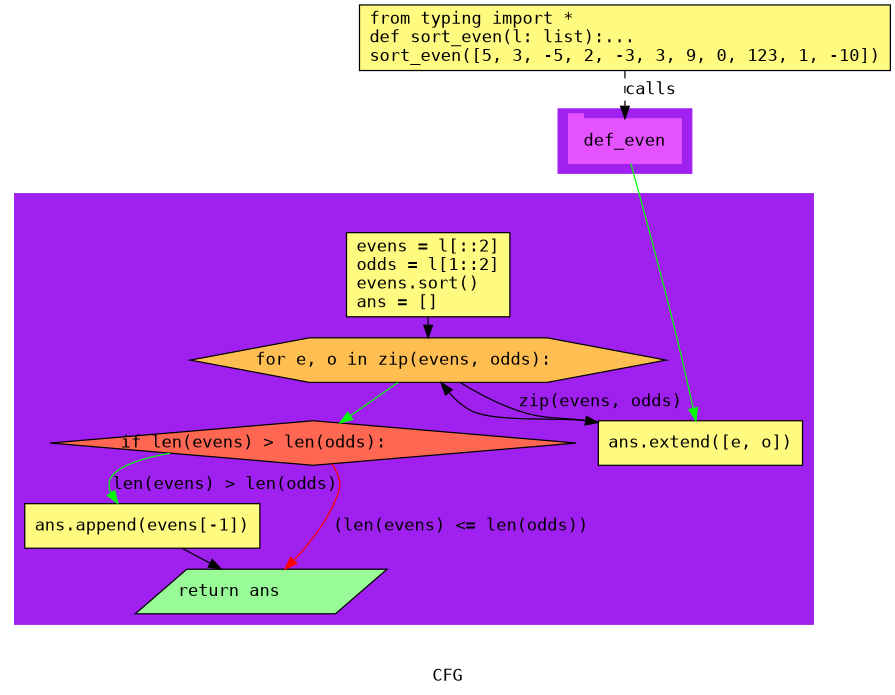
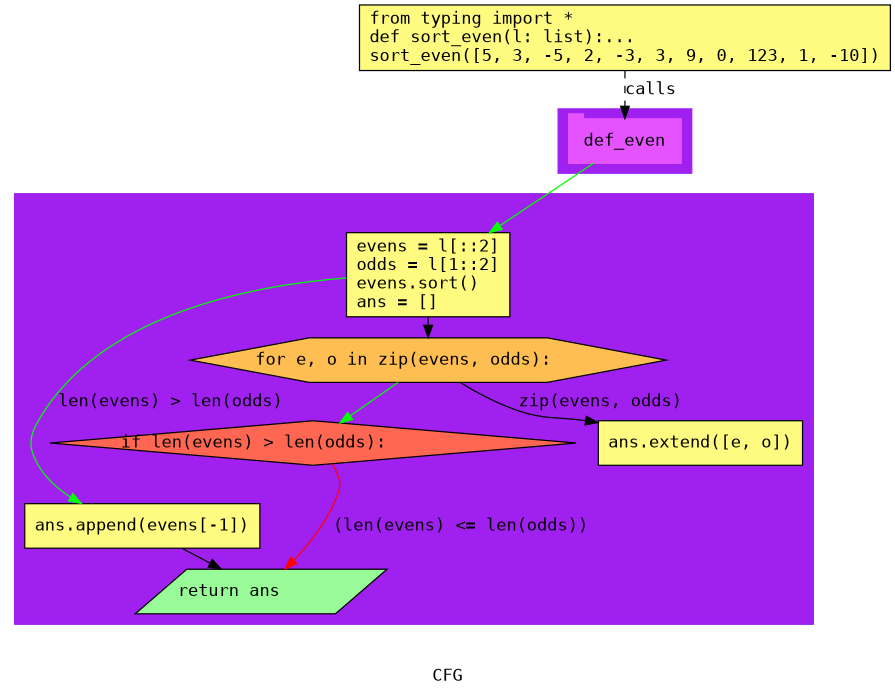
  digraph {
    compound=True
    fontname="DejaVu Sans Mono"
    label=CFG
    pack=False
    rankdir=TB
    ranksep=0.02
    node [fontname="DejaVu Sans Mono" shape=rectangle style="filled,solid" fillcolor="#FFFB81"]
    edge [color=black fontname="DejaVu Sans Mono"]
    n1 [color="#E552FF" height=0.5 label=def_even linenum="[15]" shape=tab style=filled width=1.2639 fillcolor=""]
    n2 [height=0.94444 label="evens = l[::2]\lodds = l[1::2]\levens.sort()\lans = []\l" linenum="[5, 6, 7, 8]" width=1.8333]
    n3 [fillcolor="#FFBE52" height=0.5 label="for e, o in zip(evens, odds):\l" linenum="[9]" shape=hexagon width=5.3368]
    n4 [height=0.5 label="ans.extend([e, o])\l" linenum="[10]" width=2.2917]
    n5 [fillcolor="#FF6752" height=0.5 label="if len(evens) > len(odds):\l" linenum="[11]" shape=diamond width=5.8979]
    n6 [height=0.5 label="ans.append(evens[-1])\l" linenum="[12]" width=2.6389]
    n7 [fillcolor="#98fb98" height=0.5 label="return ans\l" linenum="[13]" shape=parallelogram width=2.6206]
    n8 [height=0.73611 label="from typing import *\ldef sort_even(l: list):...\lsort_even([5, 3, -5, 2, -3, 3, 9, 0, 123, 1, -10])\l" linenum="[1]" width=5.9583]
    subgraph cluster_1 {
      color=purple
      compound=true
      label=""
      shape=tab
      style=filled
      n1
    }
    subgraph cluster_2 {
      label=sort_even
      n2
      n3
      n4
      n5
      n6
      n7
      subgraph cluster_3 {
        color=purple
        compound=true
        label=""
        shape=tab
        style=filled
      }
      subgraph cluster_4 {
        color=purple
        compound=true
        label=""
        shape=tab
        style=filled
      }
      subgraph cluster_5 {
        color=purple
        compound=true
        label=""
        shape=tab
        style=filled
      }
      subgraph cluster_6 {
        color=purple
        compound=true
        label=""
        shape=tab
        style=filled
      }
      subgraph cluster_7 {
        color=purple
        compound=true
        label=""
        shape=tab
        style=filled
      }
    }
-   n1 -> n4 [color=green]
+   n1 -> n2 [color=green]
    n2 -> n3
    n3 -> n4 [label="zip(evens, odds)"]
    n3 -> n5 [color=green]
-   n4 -> n3
-   n5 -> n6 [color=green label="len(evens) > len(odds)"]
+   n2 -> n6 [color=green label="len(evens) > len(odds)"]
    n5 -> n7 [color=red label="(len(evens) <= len(odds))"]
    n6 -> n7
    n8 -> n1 [label=calls style=dashed color=""]
  }
